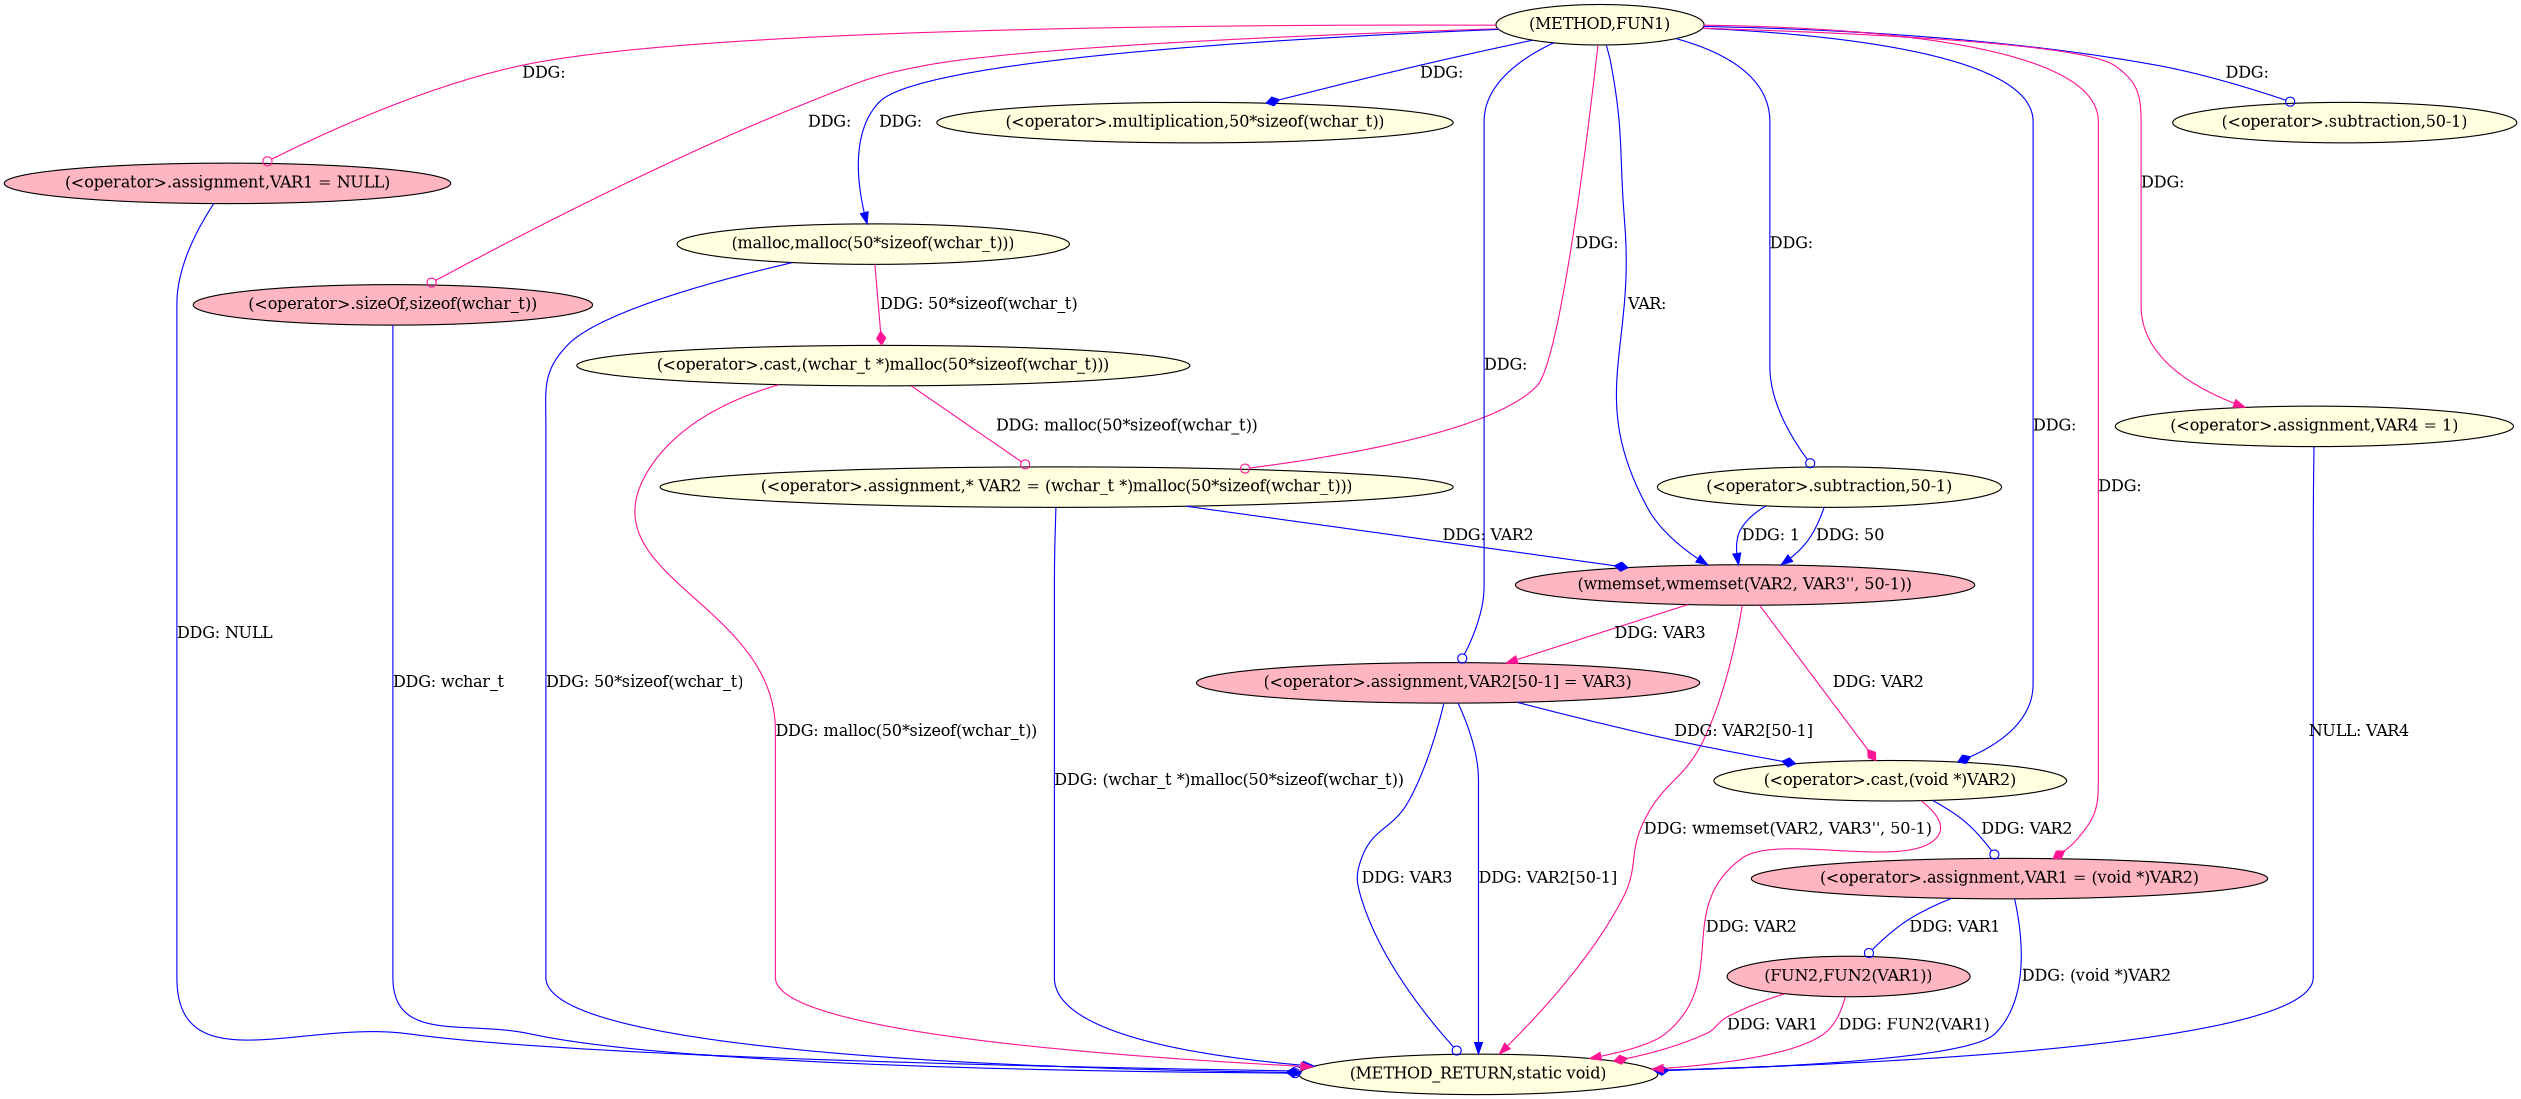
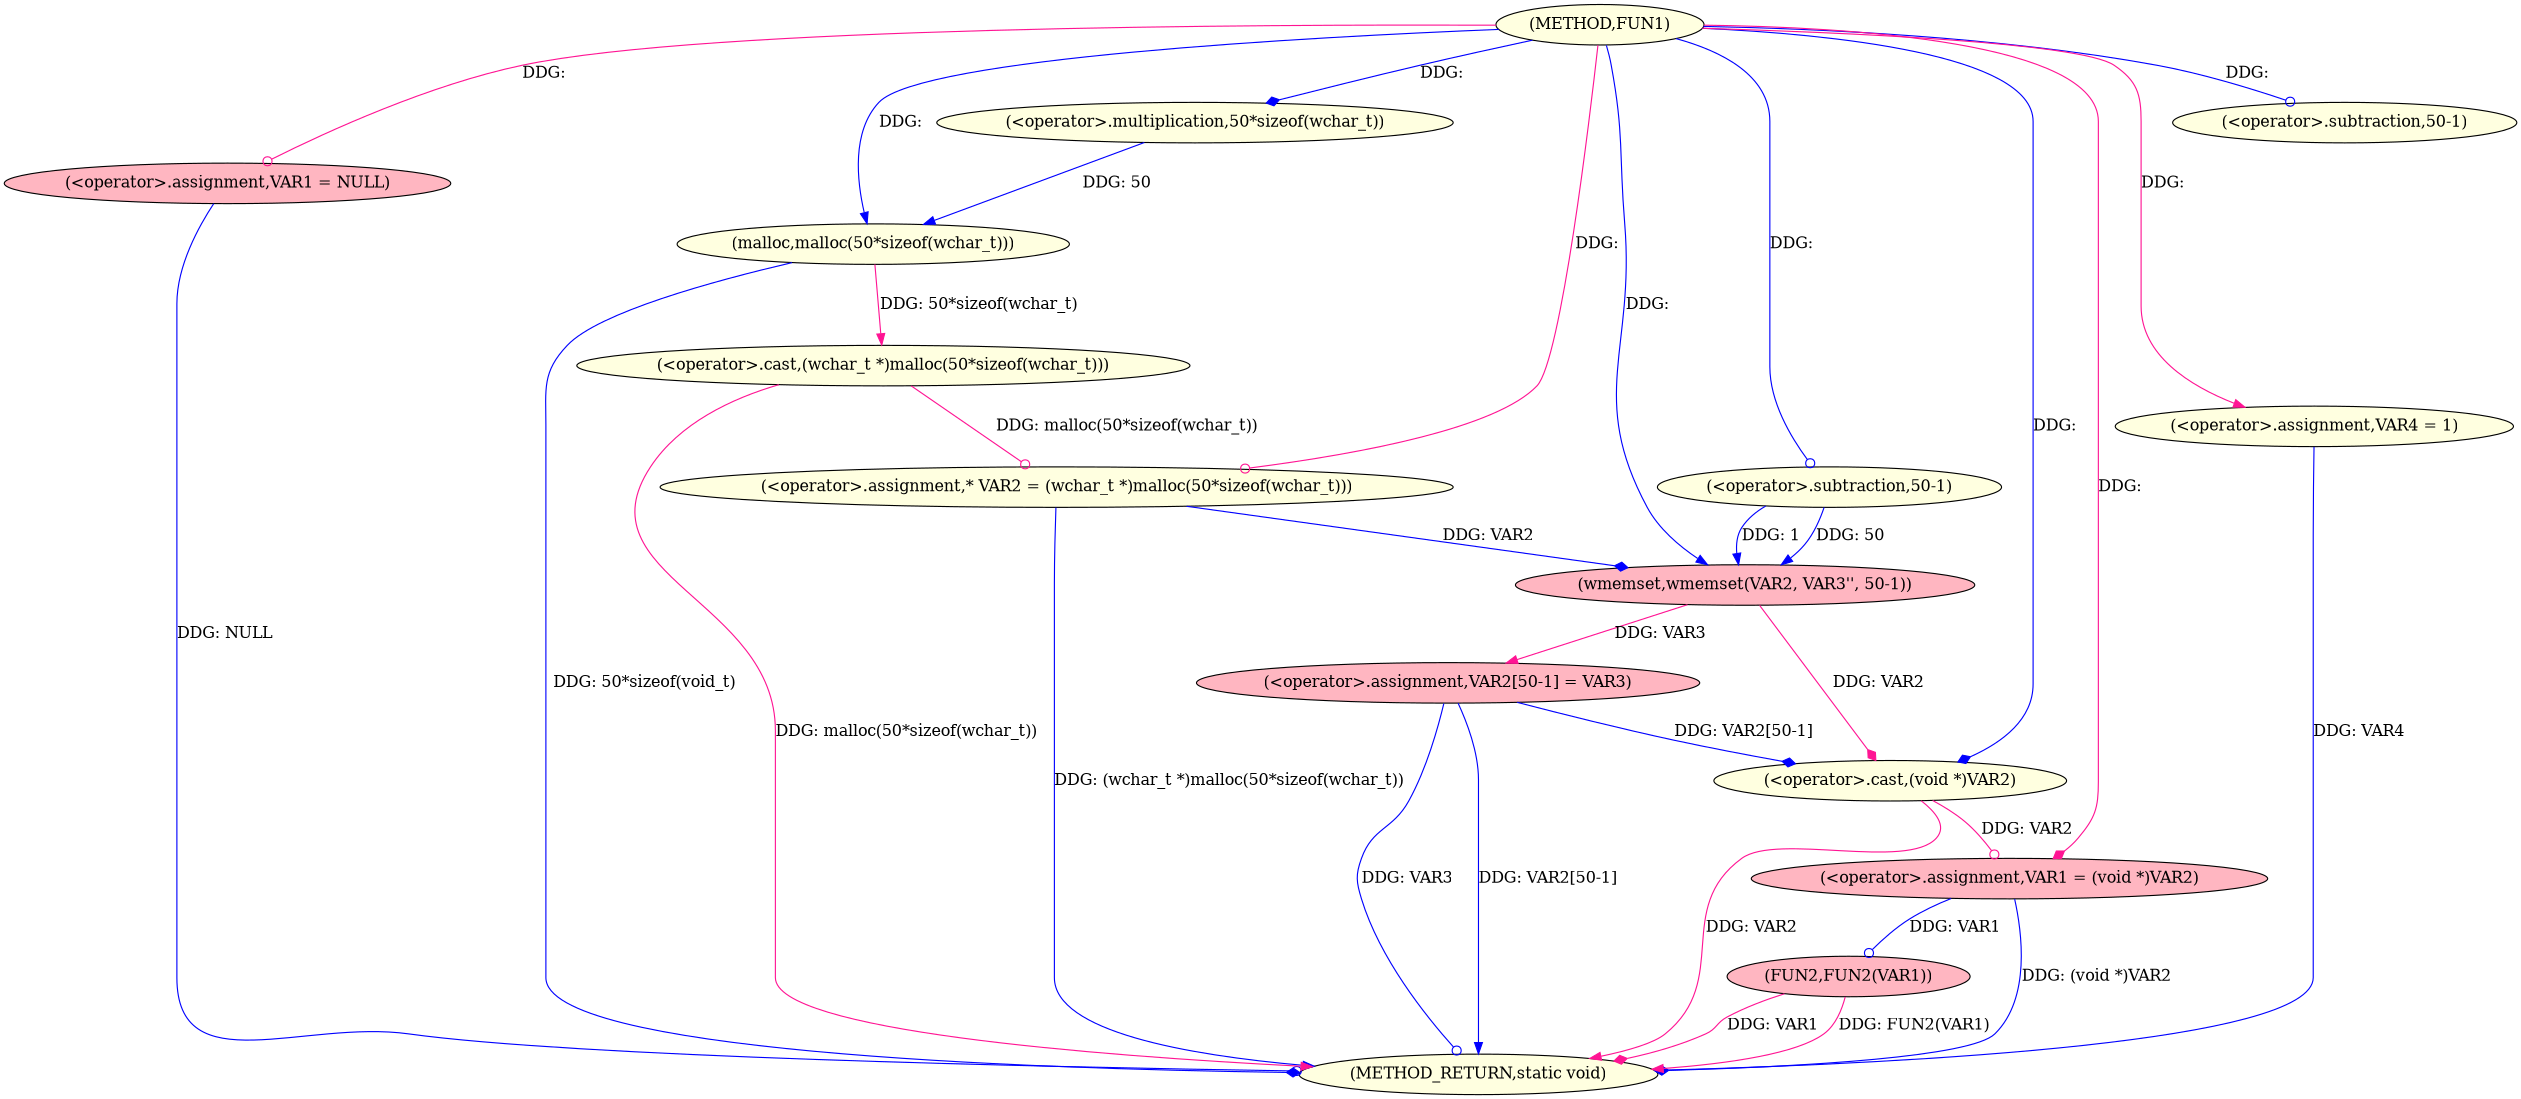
  digraph {
    node [fillcolor=lightyellow style=filled]
    edge [arrowhead=normal color=blue]
    n1 [label="(METHOD,FUN1)"]
    n2 [fillcolor=lightpink label="(<operator>.assignment,VAR1 = NULL)"]
    n3 [label="(<operator>.assignment,* VAR2 = (wchar_t *)malloc(50*sizeof(wchar_t)))"]
    n4 [label="(<operator>.multiplication,50*sizeof(wchar_t))"]
-   n5 [fillcolor=lightpink label="(<operator>.sizeOf,sizeof(wchar_t))"]
    n6 [fillcolor=lightpink label="(wmemset,wmemset(VAR2, VAR3'', 50-1))"]
    n7 [label="(<operator>.subtraction,50-1)"]
    n8 [fillcolor=lightpink label="(<operator>.assignment,VAR2[50-1] = VAR3)"]
    n9 [label="(<operator>.subtraction,50-1)"]
    n10 [fillcolor=lightpink label="(<operator>.assignment,VAR1 = (void *)VAR2)"]
    n11 [label="(<operator>.cast,(void *)VAR2)"]
    n12 [label="(<operator>.assignment,VAR4 = 1)"]
    n13 [label="(malloc,malloc(50*sizeof(wchar_t)))"]
    n14 [label="(METHOD_RETURN,static void)"]
    n15 [fillcolor=lightpink label="(FUN2,FUN2(VAR1))"]
    n16 [label="(<operator>.cast,(wchar_t *)malloc(50*sizeof(wchar_t)))"]
    n1 -> n2 [arrowhead=odot color=deeppink label="DDG: "]
    n1 -> n3 [arrowhead=odot color=deeppink label="DDG: "]
    n1 -> n4 [arrowhead=diamond label="DDG: "]
-   n1 -> n5 [arrowhead=odot color=deeppink label="DDG: "]
-   n1 -> n6 [label="VAR: "]
+   n1 -> n6 [label="DDG: "]
    n1 -> n7 [arrowhead=odot label="DDG: "]
-   n1 -> n8 [arrowhead=odot label="DDG: "]
    n1 -> n9 [arrowhead=odot label="DDG: "]
    n1 -> n10 [arrowhead=diamond color=deeppink label="DDG: "]
    n1 -> n11 [arrowhead=diamond label="DDG: "]
    n1 -> n12 [color=deeppink label="DDG: "]
    n1 -> n13 [label="DDG: "]
    n2 -> n14 [arrowhead=odot label="DDG: NULL"]
    n3 -> n6 [arrowhead=diamond label="DDG: VAR2"]
    n3 -> n14 [label="DDG: (wchar_t *)malloc(50*sizeof(wchar_t))"]
-   n5 -> n14 [arrowhead=odot label="DDG: wchar_t"]
+   n4 -> n13 [label="DDG: 50"]
    n6 -> n8 [color=deeppink label="DDG: VAR3"]
    n6 -> n11 [arrowhead=diamond color=deeppink label="DDG: VAR2"]
-   n6 -> n14 [color=deeppink label="DDG: wmemset(VAR2, VAR3'', 50-1)"]
    n7 -> n6 [label="DDG: 50"]
    n7 -> n6 [label="DDG: 1"]
    n8 -> n11 [arrowhead=diamond label="DDG: VAR2[50-1]"]
    n8 -> n14 [label="DDG: VAR2[50-1]"]
    n8 -> n14 [arrowhead=odot label="DDG: VAR3"]
    n10 -> n14 [arrowhead=diamond label="DDG: (void *)VAR2"]
    n10 -> n15 [arrowhead=odot label="DDG: VAR1"]
-   n11 -> n10 [arrowhead=odot label="DDG: VAR2"]
+   n11 -> n10 [arrowhead=odot color=deeppink label="DDG: VAR2"]
    n11 -> n14 [color=deeppink label="DDG: VAR2"]
-   n12 -> n14 [arrowhead=diamond label="NULL: VAR4"]
-   n13 -> n14 [arrowhead=diamond label="DDG: 50*sizeof(wchar_t)"]
-   n13 -> n16 [arrowhead=diamond color=deeppink label="DDG: 50*sizeof(wchar_t)"]
+   n12 -> n14 [arrowhead=diamond label="DDG: VAR4"]
+   n13 -> n14 [arrowhead=diamond label="DDG: 50*sizeof(void_t)"]
+   n13 -> n16 [color=deeppink label="DDG: 50*sizeof(wchar_t)"]
    n15 -> n14 [color=deeppink label="DDG: FUN2(VAR1)"]
    n15 -> n14 [arrowhead=diamond color=deeppink label="DDG: VAR1"]
    n16 -> n3 [arrowhead=odot color=deeppink label="DDG: malloc(50*sizeof(wchar_t))"]
    n16 -> n14 [color=deeppink label="DDG: malloc(50*sizeof(wchar_t))"]
  }
